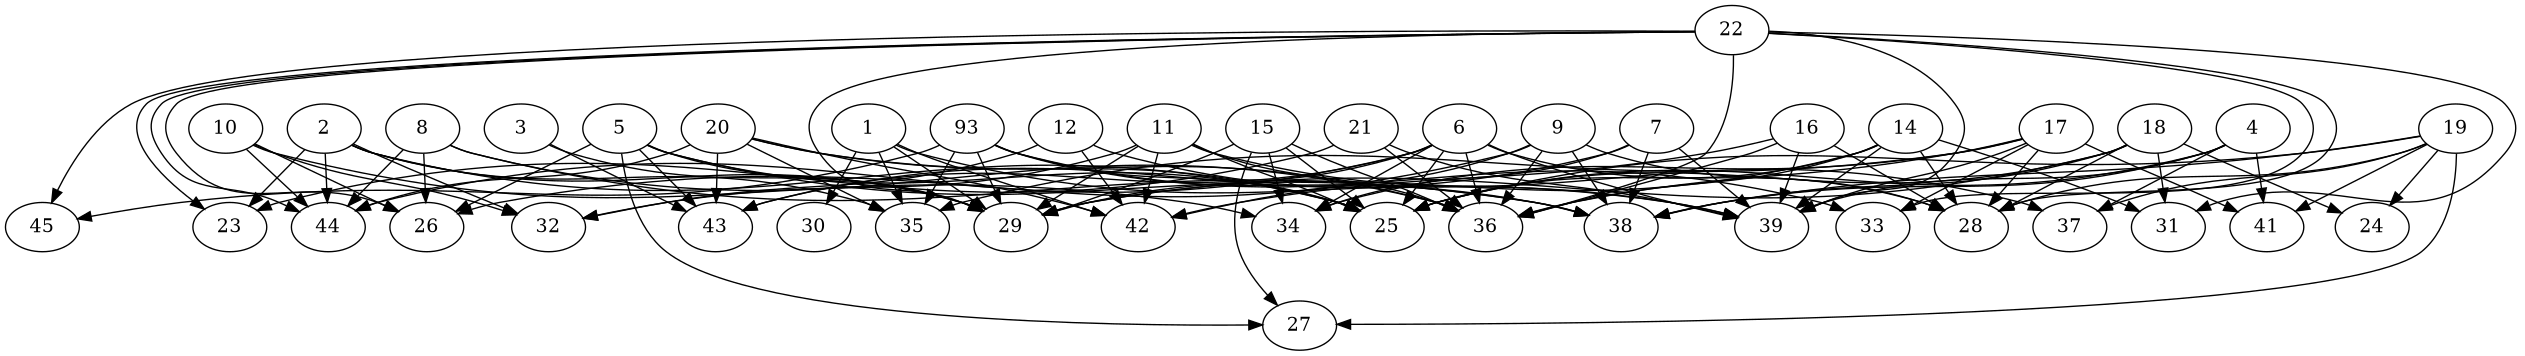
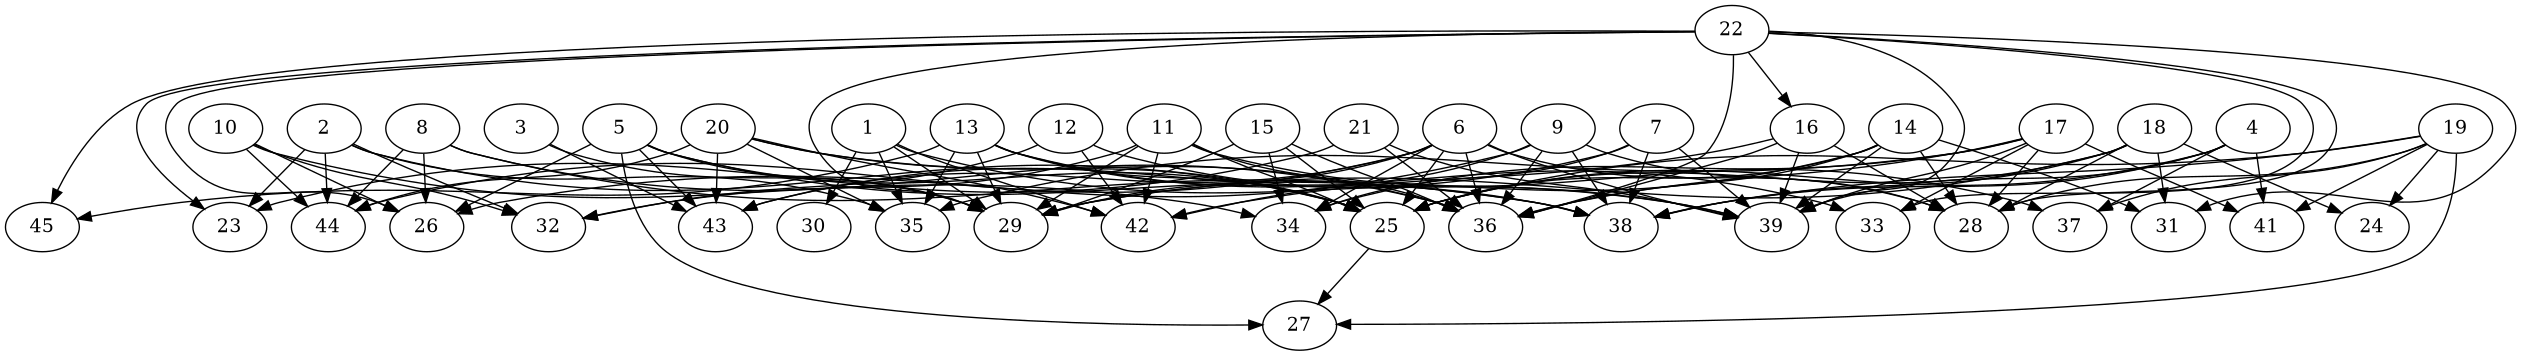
  digraph {
    node [alpha=0.13]
    1 [alpha=0.14 expect_size=14497792]
    29 [alpha=0.11 expect_size=9081856]
    30 [alpha=0.05 expect_size=9839616]
    35 [alpha=0.17 expect_size=49054720]
    39 [expect_size=35763200]
    42 [expect_size=20848640]
    2 [alpha=0.11 expect_size=17975296]
    23 [alpha=0.07 expect_size=30241792]
    25 [expect_size=14751744]
    32 [alpha=0.05 expect_size=16497664]
    44 [expect_size=23636992]
    3 [alpha=0.07 expect_size=5768192]
    43 [alpha=0.11 expect_size=32098304]
    4 [alpha=0.03 expect_size=32259072]
    37 [alpha=0.19 expect_size=29492224]
    38 [alpha=0.03 expect_size=15163392]
    41 [alpha=0.06 expect_size=26340352]
    5 [alpha=0.07 expect_size=32162816]
    26 [alpha=0.19 expect_size=24736768]
    27 [alpha=0.14 expect_size=38898688]
    6 [alpha=0.00 expect_size=22185984]
    28 [alpha=0.09 expect_size=26488832]
    34 [alpha=0.19 expect_size=14776320]
    36 [alpha=0.17 expect_size=32583680]
    7 [alpha=0.20 expect_size=27808768]
    8 [alpha=0.04 expect_size=51410944]
    9 [alpha=0.14 expect_size=23942144]
    10 [alpha=0.15 expect_size=29659136]
    11 [alpha=0.09 expect_size=5356544]
    12 [alpha=0.07 expect_size=38195200]
-   13 [expect_size=15975424 label=93]
+   13 [expect_size=15975424]
    33 [alpha=0.16 expect_size=44387328]
    45 [alpha=0.18 expect_size=22365184]
    14 [alpha=0.00 expect_size=32142336]
    31 [alpha=0.18 expect_size=24954880]
    15 [alpha=0.04 expect_size=39771136]
    16 [alpha=0.06 expect_size=10271744]
    17 [alpha=0.15 expect_size=10633216]
    18 [expect_size=9925632]
    24 [alpha=0.15 expect_size=13664256]
    19 [alpha=0.00 expect_size=18487296]
    20 [alpha=0.06 expect_size=51246080]
    21 [alpha=0.16 expect_size=39873536]
    22 [alpha=0.12 expect_size=13333504]
    1 -> 29
    1 -> 30
    1 -> 35
    1 -> 39
    1 -> 42
-   2 -> 29
    2 -> 35
    2 -> 23
    2 -> 25
    2 -> 32
    2 -> 44
    3 -> 29
    3 -> 43
    4 -> 39
    4 -> 25
    4 -> 37
    4 -> 38
    4 -> 41
    5 -> 29
    5 -> 25
    5 -> 43
    5 -> 38
    5 -> 26
    5 -> 27
    6 -> 29
    6 -> 39
    6 -> 25
    6 -> 44
    6 -> 43
    6 -> 28
    6 -> 34
    6 -> 36
    7 -> 39
    7 -> 43
    7 -> 38
    7 -> 34
    8 -> 44
    8 -> 38
    8 -> 26
    8 -> 36
    9 -> 42
    9 -> 38
    9 -> 26
    9 -> 28
    9 -> 36
    10 -> 32
    10 -> 44
    10 -> 26
    10 -> 34
    11 -> 29
    11 -> 42
    11 -> 25
    11 -> 32
    11 -> 37
    11 -> 36
    12 -> 39
    12 -> 42
    12 -> 32
    13 -> 29
    13 -> 35
    13 -> 25
    13 -> 38
    13 -> 33
    13 -> 45
    14 -> 29
    14 -> 39
    14 -> 25
    14 -> 28
    14 -> 36
    14 -> 31
    15 -> 29
    15 -> 25
-   15 -> 27
+   25 -> 27
    15 -> 34
    15 -> 36
    16 -> 39
    16 -> 42
    16 -> 28
    16 -> 36
    17 -> 35
    17 -> 39
    17 -> 41
    17 -> 28
    17 -> 34
    17 -> 36
    17 -> 33
    18 -> 29
    18 -> 25
    18 -> 38
    18 -> 28
    18 -> 31
    18 -> 24
    19 -> 25
    19 -> 37
    19 -> 38
    19 -> 41
    19 -> 27
    19 -> 28
    19 -> 24
    20 -> 35
    20 -> 42
    20 -> 25
    20 -> 44
    20 -> 43
    20 -> 36
    21 -> 39
    21 -> 23
    21 -> 36
    22 -> 29
    22 -> 39
    22 -> 23
-   22 -> 44
+   22 -> 16
    22 -> 26
    22 -> 28
    22 -> 36
    22 -> 33
    22 -> 45
    22 -> 31
  }
